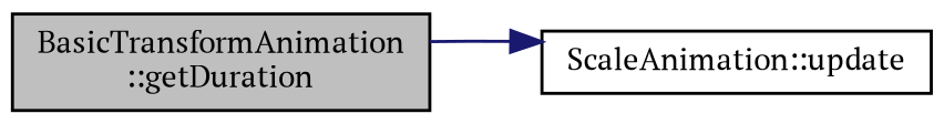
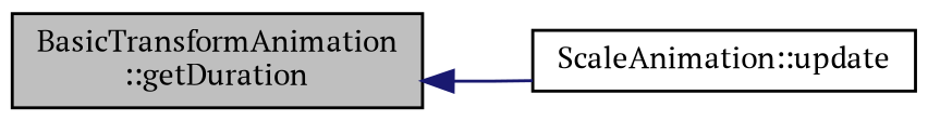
  digraph {
    rankdir=LR
    fontname="PT Serif"
    node [color=black fontname="PT Serif" fontsize=10 shape=record style=filled]
    n1 [fillcolor=grey75 fontcolor=black height=0.2 label="BasicTransformAnimation\l::getDuration" width=0.4]
    n2 [fillcolor=white height=0.2 label="ScaleAnimation::update" width=0.4]
-   n2 -> n1 [color=midnightblue dir=back fontname="PT Serif" fontsize=10 labelfontname=Helvetica labelfontsize=10 style=solid]
+   n1 -> n2 [color=midnightblue dir=back fontname="PT Serif" fontsize=10 labelfontname=Helvetica labelfontsize=10 style=solid]
  }
